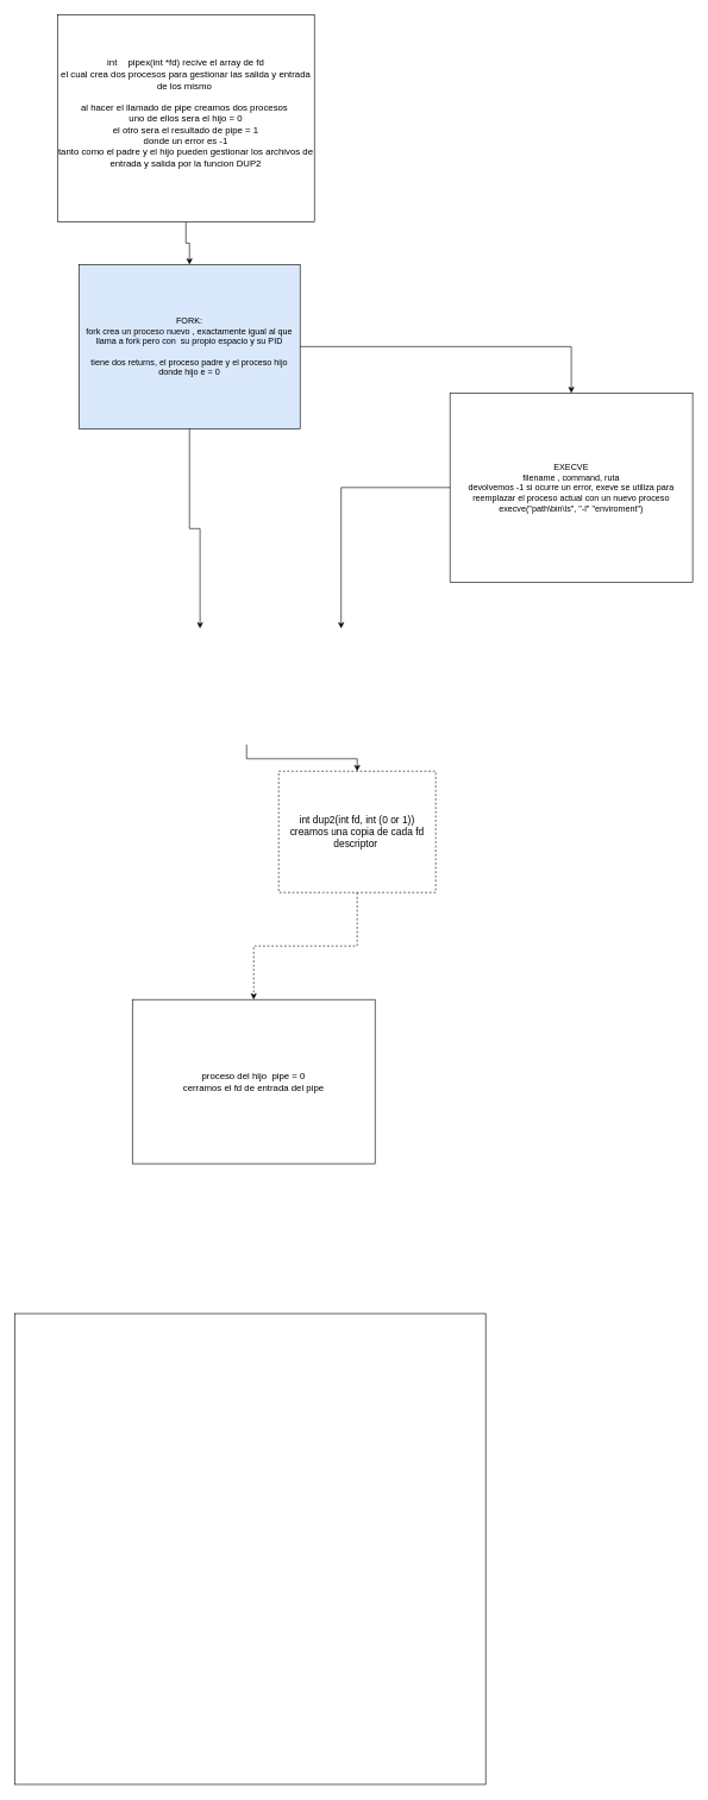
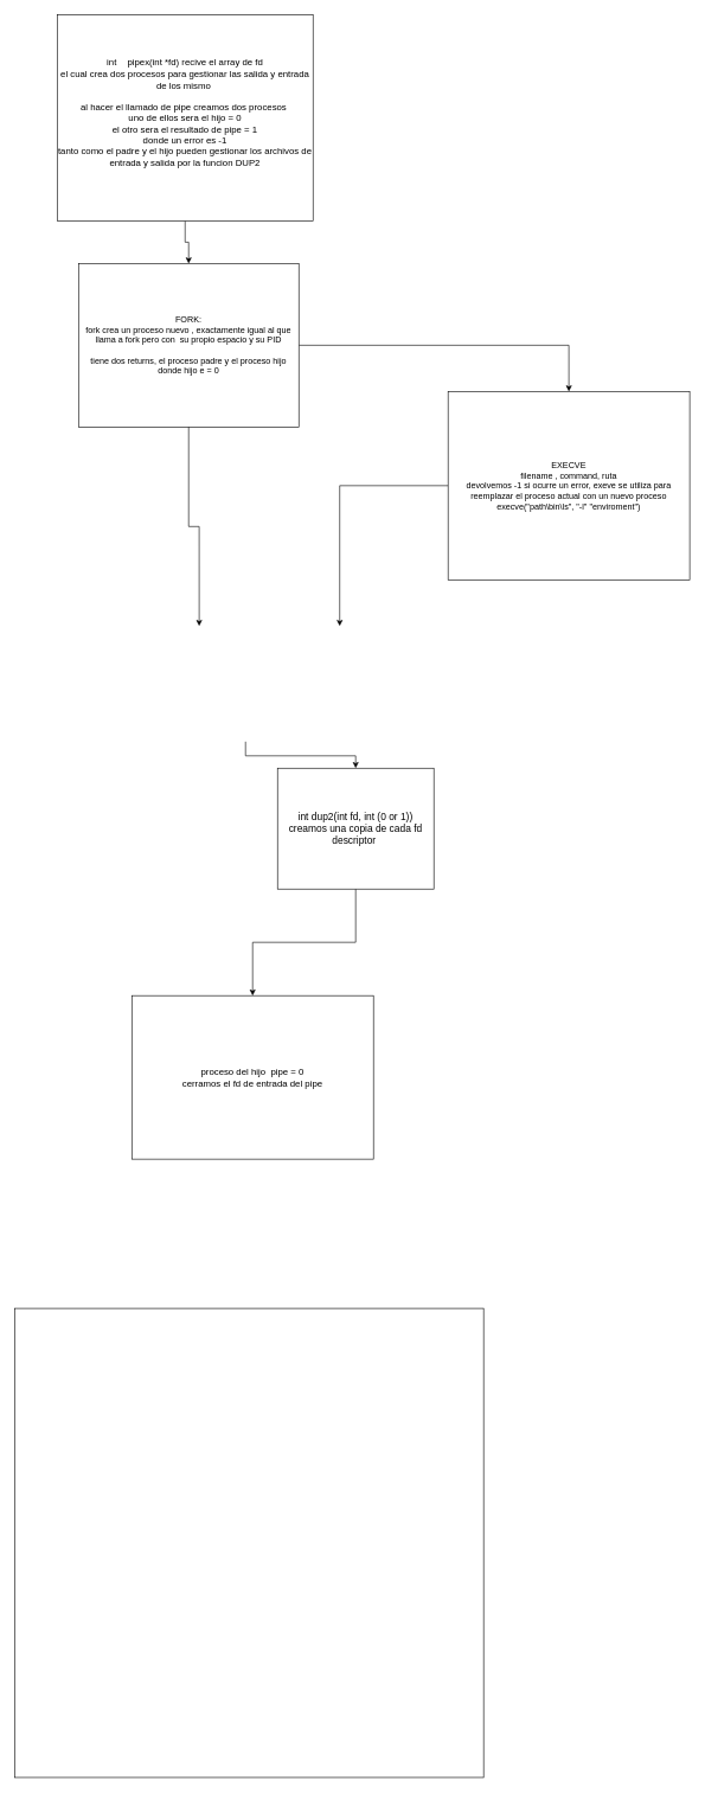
  <mxCell id="0" />
  <mxCell id="1" parent="0" />
  <mxCell id="2" style="edgeStyle=orthogonalEdgeStyle;rounded=0;orthogonalLoop=1;jettySize=auto;html=1;entryX=0.5;entryY=0;entryDx=0;entryDy=0;" parent="1" source="3" target="8" edge="1"><mxGeometry relative="1" as="geometry" /></mxCell>
  <mxCell id="3" value="&lt;font style=&quot;font-size: 13px;&quot;&gt;int&lt;span style=&quot;white-space: pre;&quot;&gt;&#09;&lt;/span&gt;pipex(int *fd) recive el array de fd&lt;/font&gt;&lt;div style=&quot;font-size: 13px;&quot;&gt;&lt;font style=&quot;font-size: 13px;&quot;&gt;el cual crea dos procesos para gestionar las salida y entrada de los mismo&amp;nbsp;&lt;/font&gt;&lt;/div&gt;&lt;div style=&quot;font-size: 13px;&quot;&gt;&lt;font style=&quot;font-size: 13px;&quot;&gt;&lt;br&gt;&lt;/font&gt;&lt;/div&gt;&lt;div style=&quot;font-size: 13px;&quot;&gt;&lt;font style=&quot;font-size: 13px;&quot;&gt;al hacer el llamado de pipe creamos dos procesos&amp;nbsp;&lt;/font&gt;&lt;/div&gt;&lt;div style=&quot;font-size: 13px;&quot;&gt;&lt;font style=&quot;font-size: 13px;&quot;&gt;uno de ellos sera el hijo = 0&lt;/font&gt;&lt;/div&gt;&lt;div style=&quot;font-size: 13px;&quot;&gt;&lt;font style=&quot;font-size: 13px;&quot;&gt;el otro sera el resultado de pipe = 1&lt;/font&gt;&lt;/div&gt;&lt;div style=&quot;font-size: 13px;&quot;&gt;&lt;font style=&quot;font-size: 13px;&quot;&gt;donde un error es -1&lt;/font&gt;&lt;/div&gt;&lt;div style=&quot;font-size: 13px;&quot;&gt;&lt;font style=&quot;font-size: 13px;&quot;&gt;tanto como el padre y el hijo pueden gestionar los archivos de entrada y salida por la funcion DUP&lt;/font&gt;2&lt;/div&gt;&lt;div&gt;&lt;br&gt;&lt;/div&gt;" style="rounded=0;whiteSpace=wrap;html=1;align=center;" parent="1" vertex="1"><mxGeometry x="80" y="20" width="360" height="290" as="geometry" /></mxCell>
  <mxCell id="4" value="&lt;font style=&quot;font-size: 13px;&quot;&gt;proceso del hijo&amp;nbsp; pipe = 0&lt;/font&gt;&lt;div style=&quot;font-size: 13px;&quot;&gt;&lt;font style=&quot;font-size: 13px;&quot;&gt;cerramos el fd de entrada del pipe&lt;/font&gt;&lt;/div&gt;" style="rounded=0;whiteSpace=wrap;html=1;" parent="1" vertex="1"><mxGeometry x="185" y="1400" width="340" height="230" as="geometry" /></mxCell>
- <mxCell id="5" style="edgeStyle=orthogonalEdgeStyle;rounded=0;orthogonalLoop=1;jettySize=auto;html=1;dashed=1;" parent="1" source="6" target="4" edge="1"><mxGeometry relative="1" as="geometry" /></mxCell>
- <mxCell id="6" value="&lt;font style=&quot;font-size: 14px;&quot;&gt;int dup2(int fd, int (0 or 1))&lt;/font&gt;&lt;div style=&quot;font-size: 14px;&quot;&gt;&lt;font style=&quot;font-size: 14px;&quot;&gt;creamos una copia de cada fd descriptor&amp;nbsp;&lt;/font&gt;&lt;/div&gt;" style="rounded=0;whiteSpace=wrap;html=1;dashed=1;" parent="1" vertex="1"><mxGeometry x="390" y="1080" width="220" height="170" as="geometry" /></mxCell>
+ <mxCell id="5" style="edgeStyle=orthogonalEdgeStyle;rounded=0;orthogonalLoop=1;jettySize=auto;html=1;" parent="1" source="6" target="4" edge="1"><mxGeometry relative="1" as="geometry" /></mxCell>
+ <mxCell id="6" value="&lt;font style=&quot;font-size: 14px;&quot;&gt;int dup2(int fd, int (0 or 1))&lt;/font&gt;&lt;div style=&quot;font-size: 14px;&quot;&gt;&lt;font style=&quot;font-size: 14px;&quot;&gt;creamos una copia de cada fd descriptor&amp;nbsp;&lt;/font&gt;&lt;/div&gt;" style="rounded=0;whiteSpace=wrap;html=1;" parent="1" vertex="1"><mxGeometry x="390" y="1080" width="220" height="170" as="geometry" /></mxCell>
  <mxCell id="7" style="edgeStyle=orthogonalEdgeStyle;rounded=0;orthogonalLoop=1;jettySize=auto;html=1;entryX=0.5;entryY=0;entryDx=0;entryDy=0;" parent="1" source="8" target="10" edge="1"><mxGeometry relative="1" as="geometry" /></mxCell>
- <mxCell id="8" value="FORK:&lt;div&gt;fork crea un proceso nuevo , exactamente igual al que llama a fork pero con&amp;nbsp; su propio espacio y su PID&lt;/div&gt;&lt;div&gt;&lt;br&gt;&lt;/div&gt;&lt;div&gt;tiene dos returns, el proceso padre y el proceso hijo&lt;/div&gt;&lt;div&gt;donde hijo e = 0&lt;/div&gt;" style="rounded=0;whiteSpace=wrap;html=1;fillColor=#dae8fc;" parent="1" vertex="1"><mxGeometry x="110" y="370" width="310" height="230" as="geometry" /></mxCell>
+ <mxCell id="8" value="FORK:&lt;div&gt;fork crea un proceso nuevo , exactamente igual al que llama a fork pero con&amp;nbsp; su propio espacio y su PID&lt;/div&gt;&lt;div&gt;&lt;br&gt;&lt;/div&gt;&lt;div&gt;tiene dos returns, el proceso padre y el proceso hijo&lt;/div&gt;&lt;div&gt;donde hijo e = 0&lt;/div&gt;" style="rounded=0;whiteSpace=wrap;html=1;" parent="1" vertex="1"><mxGeometry x="110" y="370" width="310" height="230" as="geometry" /></mxCell>
  <mxCell id="9" style="edgeStyle=orthogonalEdgeStyle;rounded=0;orthogonalLoop=1;jettySize=auto;html=1;exitX=0;exitY=0.5;exitDx=0;exitDy=0;entryX=0.75;entryY=0;entryDx=0;entryDy=0;" parent="1" source="10" target="12" edge="1"><mxGeometry relative="1" as="geometry" /></mxCell>
  <mxCell id="10" value="EXECVE&lt;div&gt;filename , command, ruta&lt;/div&gt;&lt;div&gt;devolvemos -1 si ocurre un error, exeve se utiliza para reemplazar el proceso actual con un nuevo proceso&lt;/div&gt;&lt;div&gt;execve(&quot;path\bin\ls&quot;, &quot;-l&quot; &quot;enviroment&quot;)&lt;/div&gt;" style="rounded=0;whiteSpace=wrap;html=1;" parent="1" vertex="1"><mxGeometry x="630" y="550" width="340" height="265" as="geometry" /></mxCell>
  <mxCell id="11" style="edgeStyle=orthogonalEdgeStyle;rounded=0;orthogonalLoop=1;jettySize=auto;html=1;exitX=0.5;exitY=1;exitDx=0;exitDy=0;entryX=0.5;entryY=0;entryDx=0;entryDy=0;" parent="1" source="12" target="6" edge="1"><mxGeometry relative="1" as="geometry" /></mxCell>
  <mxCell id="12" value="" style="shape=image;verticalLabelPosition=bottom;labelBackgroundColor=default;verticalAlign=top;aspect=fixed;imageAspect=0;image=https://assets-global.website-files.com/5d0dc87aac109e1ffdbe379c/613703a693062c71baec8698_whats-the-difference-between-fork-and-exec-function-in-c.jpg;" parent="1" vertex="1"><mxGeometry x="80" y="880" width="530" height="162.6" as="geometry" /></mxCell>
  <mxCell id="13" style="edgeStyle=orthogonalEdgeStyle;rounded=0;orthogonalLoop=1;jettySize=auto;html=1;entryX=0.377;entryY=0;entryDx=0;entryDy=0;entryPerimeter=0;" parent="1" source="8" target="12" edge="1"><mxGeometry relative="1" as="geometry" /></mxCell>
  <mxCell id="14" value="" style="whiteSpace=wrap;html=1;aspect=fixed;" vertex="1" parent="1"><mxGeometry x="20" y="1840" width="660" height="660" as="geometry" /></mxCell>
